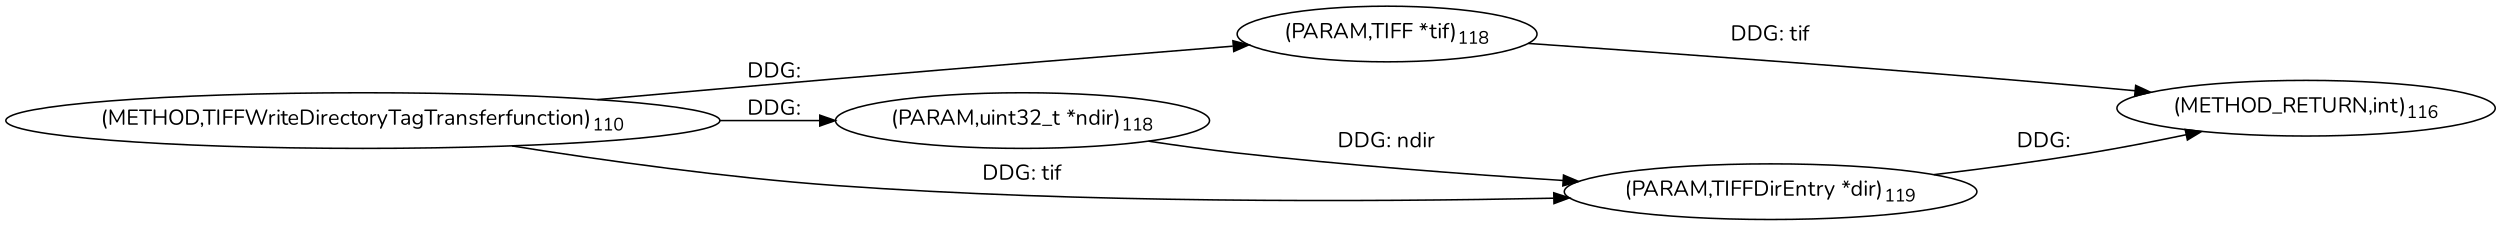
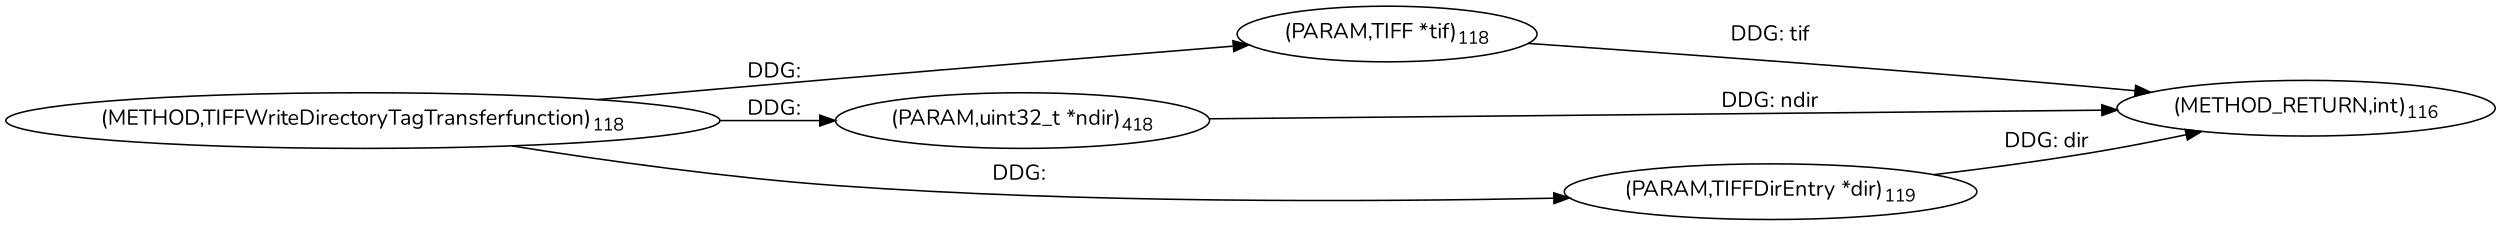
  digraph {
    fontname=Nunito
    rankdir=LR
    node [fontname=Nunito]
    edge [fontname=Nunito]
-   n1 [label=<(METHOD,TIFFWriteDirectoryTagTransferfunction)<SUB>110</SUB>>]
+   n1 [label=<(METHOD,TIFFWriteDirectoryTagTransferfunction)<SUB>118</SUB>>]
    n2 [label=<(PARAM,TIFF *tif)<SUB>118</SUB>>]
-   n3 [label=<(PARAM,uint32_t *ndir)<SUB>118</SUB>>]
+   n3 [label=<(PARAM,uint32_t *ndir)<SUB>418</SUB>>]
    n4 [label=<(PARAM,TIFFDirEntry *dir)<SUB>119</SUB>>]
    n5 [label=<(METHOD_RETURN,int)<SUB>116</SUB>>]
    n1 -> n2 [label="DDG: "]
    n1 -> n3 [label="DDG: "]
-   n1 -> n4 [label="DDG: tif"]
+   n1 -> n4 [label="DDG: "]
    n2 -> n5 [label="DDG: tif"]
-   n3 -> n4 [label="DDG: ndir"]
-   n4 -> n5 [label="DDG: "]
+   n3 -> n5 [label="DDG: ndir"]
+   n4 -> n5 [label="DDG: dir"]
  }
